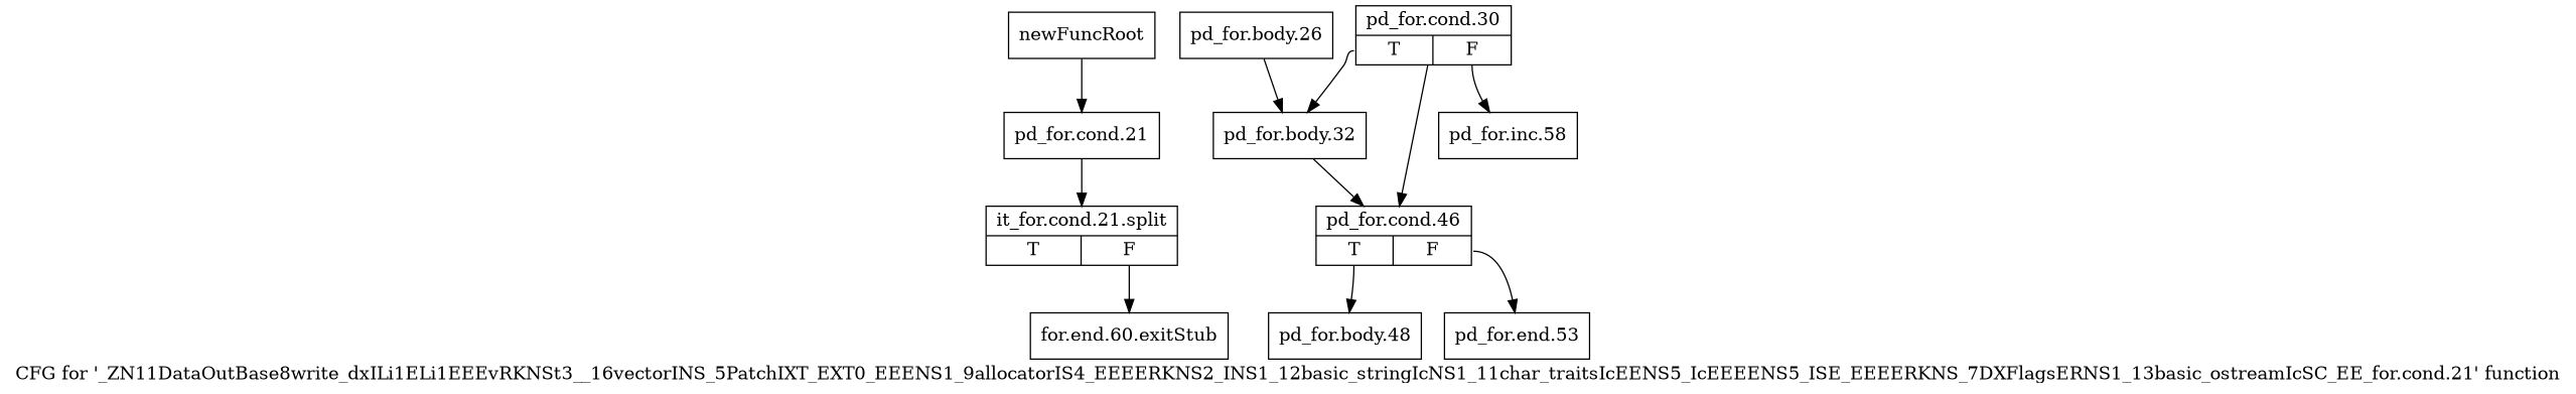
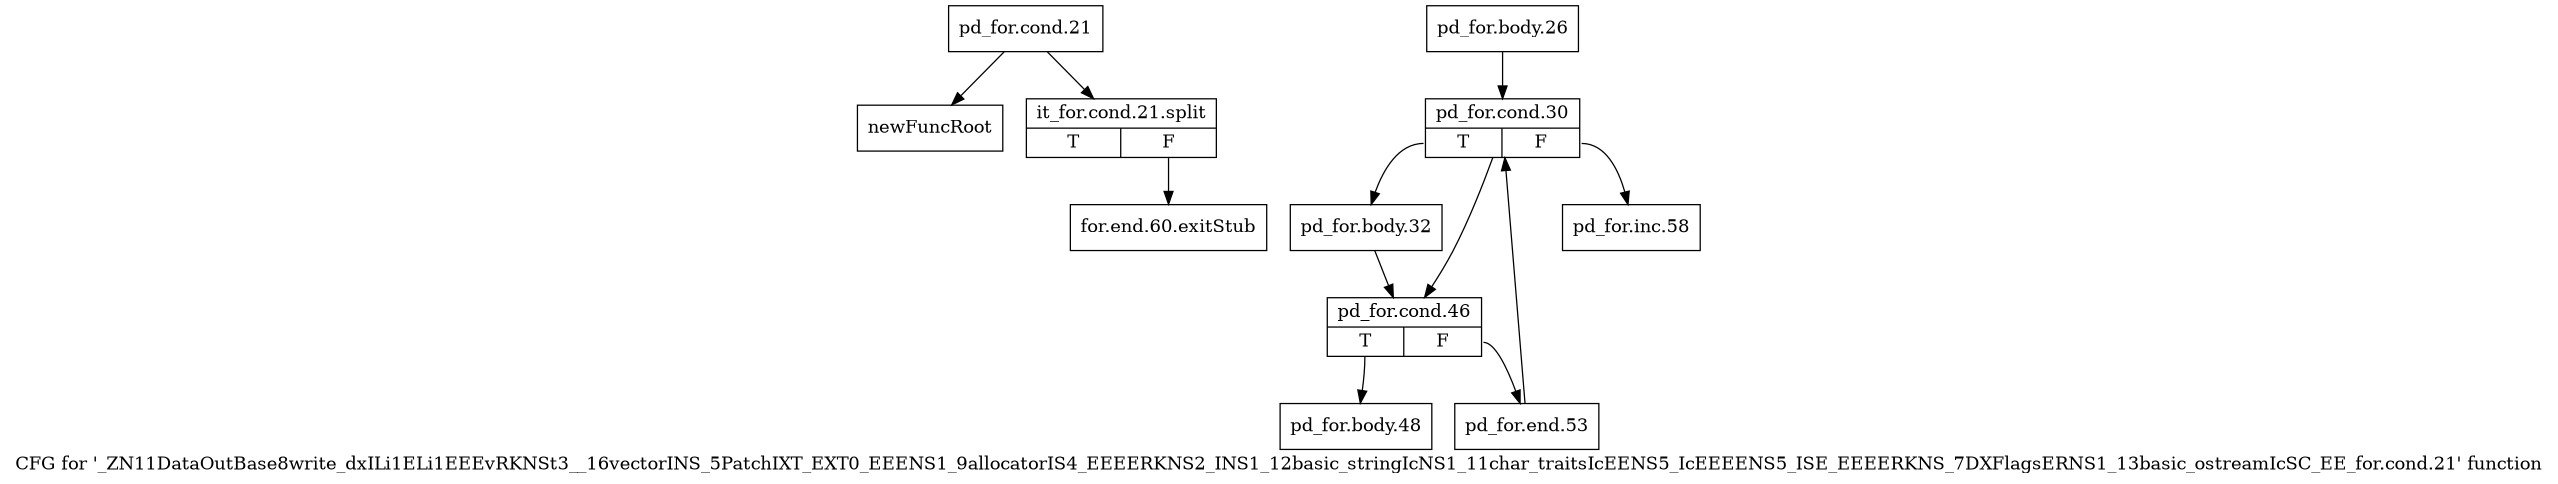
  digraph {
    label="CFG for '_ZN11DataOutBase8write_dxILi1ELi1EEEvRKNSt3__16vectorINS_5PatchIXT_EXT0_EEENS1_9allocatorIS4_EEEERKNS2_INS1_12basic_stringIcNS1_11char_traitsIcEENS5_IcEEEENS5_ISE_EEEERKNS_7DXFlagsERNS1_13basic_ostreamIcSC_EE_for.cond.21' function"
    node [shape=record]
    n1 [label="{newFuncRoot}"]
    n2 [label="{pd_for.cond.21}"]
    n3 [label="{it_for.cond.21.split|{<s0>T|<s1>F}}"]
    n4 [label="{for.end.60.exitStub}"]
    n5 [label="{pd_for.body.26}"]
    n6 [label="{pd_for.cond.30|{<s0>T|<s1>F}}"]
    n7 [label="{pd_for.body.32}"]
    n8 [label="{pd_for.inc.58}"]
    n9 [label="{pd_for.cond.46|{<s0>T|<s1>F}}"]
    n10 [label="{pd_for.body.48}"]
    n11 [label="{pd_for.end.53}"]
-   n1 -> n2
+   n2 -> n1
    n2 -> n3
    n3 -> n4 [tailport=s1]
-   n5 -> n7
+   n5 -> n6
    n6 -> n7 [tailport=s0]
    n6 -> n8 [tailport=s1]
    n6 -> n9
    n7 -> n9
    n9 -> n10 [tailport=s0]
    n9 -> n11 [tailport=s1]
+   n11 -> n6
  }
